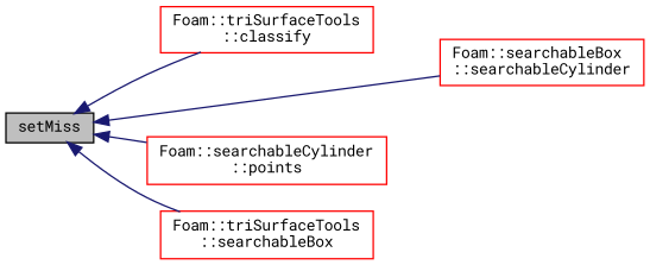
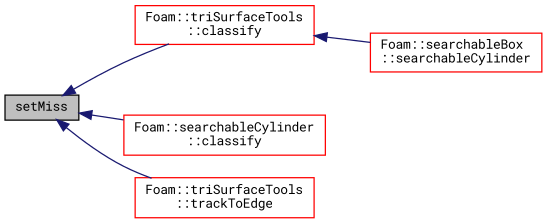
  digraph {
    fontname="Roboto Mono"
    rankdir=LR
    node [color=red fontname="Roboto Mono" fontsize=10 shape=record]
    edge [color=midnightblue dir=back fontname="Roboto Mono" fontsize=10 labelfontname=FreeSans labelfontsize=10 style=solid]
    n1 [color=black fillcolor=grey75 fontcolor=black height=0.2 label=setMiss style=filled width=0.4]
    n2 [height=0.2 label="Foam::triSurfaceTools\l::classify" width=0.4]
    n3 [height=0.2 label="Foam::searchableBox\l::searchableCylinder" width=0.4]
-   n4 [height=0.2 label="Foam::searchableCylinder\l::points" width=0.4]
-   n5 [height=0.2 label="Foam::triSurfaceTools\l::searchableBox" width=0.4]
+   n4 [height=0.2 label="Foam::searchableCylinder\l::classify" width=0.4]
+   n5 [height=0.2 label="Foam::triSurfaceTools\l::trackToEdge" width=0.4]
    n1 -> n2
-   n1 -> n3
+   n2 -> n3
    n1 -> n4
    n1 -> n5
  }
